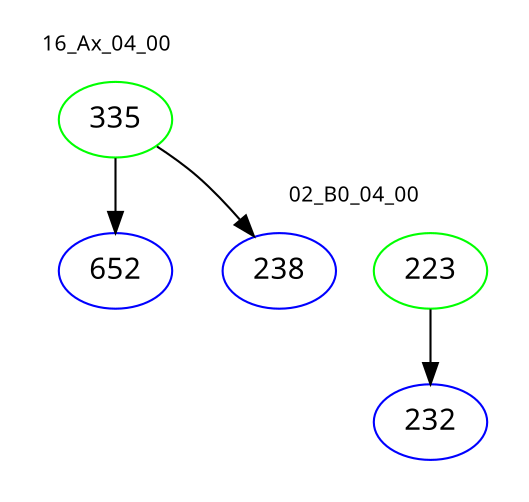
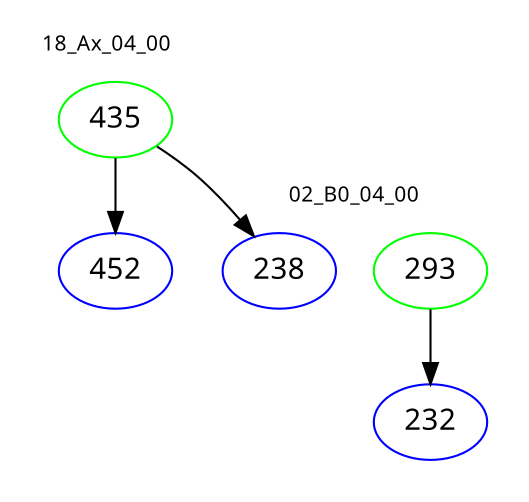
  digraph {
    fontname="Noto Sans"
    node [color=blue fontname="Noto Sans"]
    edge [color=black fontname="Noto Sans"]
-   n1 [color=green label=335]
-   n2 [label=652]
-   n3 [color=green label=223]
+   n1 [color=green label=435]
+   n2 [label=452]
+   n3 [color=green label=293]
    n4 [label=232]
    n5 [label=238]
    subgraph cluster_1 {
      color=white
      fontsize=10
-     label="16_Ax_04_00"
+     label="18_Ax_04_00"
      n1
      n2
    }
    subgraph cluster_2 {
      color=white
      fontsize=10
      label="02_B0_04_00"
      n3
      n4
      n5
    }
    n1 -> n2
    n1 -> n5
    n3 -> n4
  }
